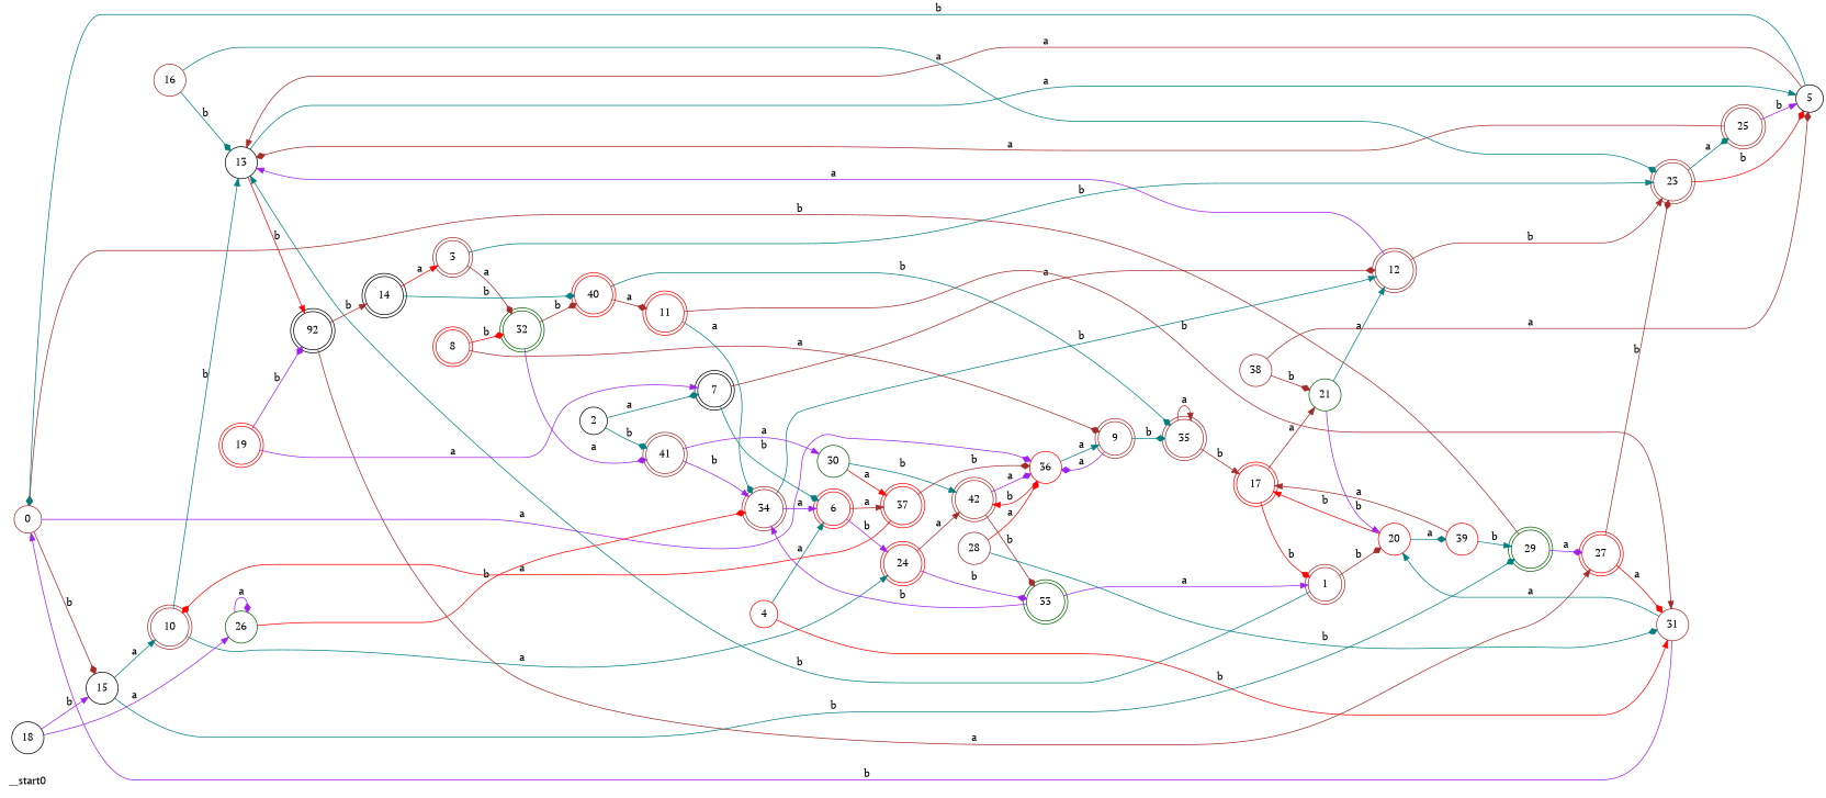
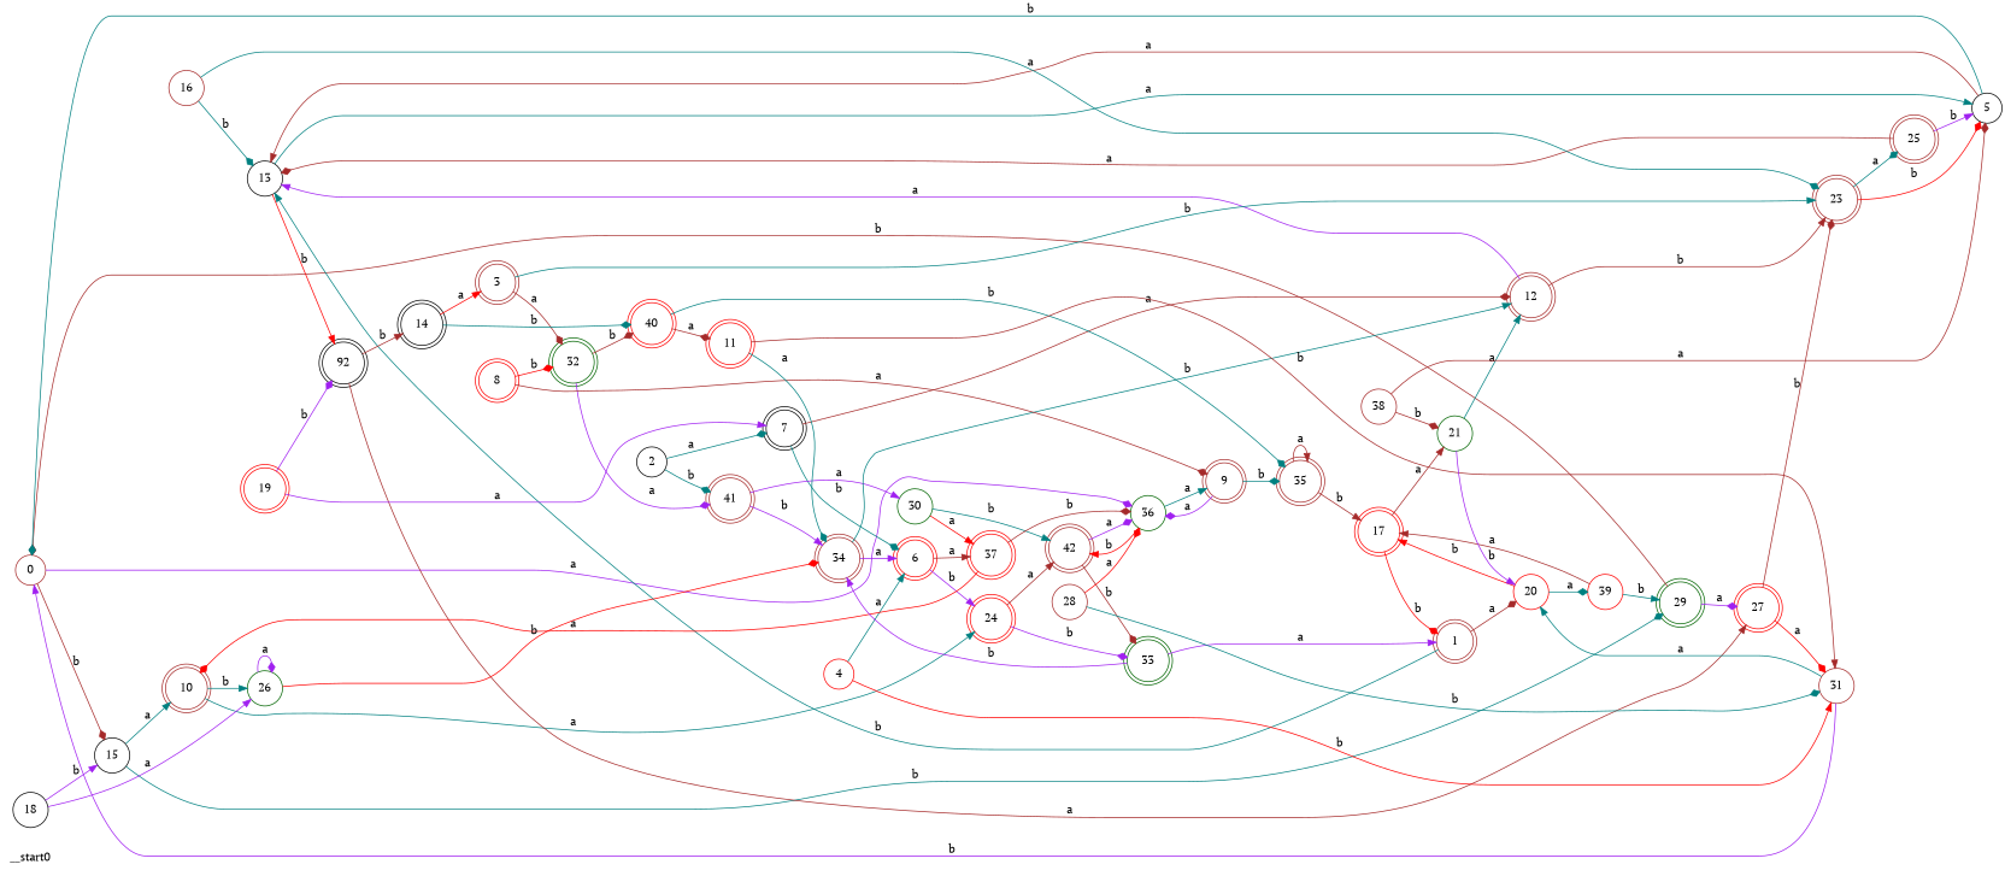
  digraph {
    fontname="PT Serif"
    rankdir=LR
    node [color=brown fontname="PT Serif" shape=doublecircle fillcolor=white style="rounded,filled"]
    edge [arrowhead=diamond color=teal fontname="PT Serif"]
    __start0 [color=darkgreen shape=none fillcolor="" style=""]
    n2 [label=0 shape=circle style=filled]
    n3 [color=black label=15 shape=circle style=filled]
-   n4 [color=red label=36 shape=circle style=filled]
+   n4 [color=darkgreen label=36 shape=circle style=filled]
    n5 [label=10]
    n6 [color=darkgreen label=29]
    n7 [label=9]
    n8 [label=42]
    n9 [label=1]
    n10 [color=black label=13 shape=circle style=filled]
    n11 [color=red label=20 shape=circle style=filled]
    n12 [color=black label=5 shape=circle style=filled]
    n13 [color=black label=92]
    n14 [color=red label=17]
    n15 [color=red label=39 shape=circle style=filled]
    n16 [color=black label=2 shape=circle style=filled]
    n17 [color=black label=7]
    n18 [label=41]
    n19 [color=red label=6]
    n20 [label=12]
    n21 [label=34]
    n22 [color=darkgreen label=30 shape=circle style=filled]
    n23 [label=3]
    n24 [label=23]
    n25 [color=darkgreen label=32]
    n26 [label=25]
    n27 [color=red label=40]
    n28 [color=red label=4 shape=circle style=filled]
    n29 [label=31 shape=circle style=filled]
    n30 [color=red label=24]
    n31 [color=red label=37]
    n32 [color=darkgreen label=33]
    n33 [color=red label=8]
    n34 [label=35]
    n35 [color=red label=11]
    n36 [color=black label=14]
    n37 [color=red label=27]
    n38 [label=16 shape=circle style=filled]
    n39 [color=darkgreen label=21 shape=circle style=filled]
    n40 [color=black label=18 shape=circle style=filled]
    n41 [color=darkgreen label=26 shape=circle style=filled]
    n42 [color=red label=19]
    n43 [label=28 shape=circle style=filled]
    n44 [label=38 shape=circle style=filled]
    n2 -> n3 [color=brown label=b]
    n2 -> n4 [color=purple label=a]
    n3 -> n5 [arrowhead=normal label=a]
    n3 -> n6 [label=b]
    n4 -> n7 [arrowhead=normal label=a]
    n4 -> n8 [arrowhead=normal color=red label=b]
-   n5 -> n10 [arrowhead=normal label=b]
+   n5 -> n41 [arrowhead=normal label=b]
    n5 -> n30 [arrowhead=normal label=a]
    n6 -> n2 [color=brown label=b]
    n6 -> n37 [color=purple label=a]
    n7 -> n4 [color=purple label=a]
    n7 -> n34 [label=b]
    n8 -> n4 [color=purple label=a]
    n8 -> n32 [color=brown label=b]
    n9 -> n10 [arrowhead=normal label=b]
-   n9 -> n11 [color=brown label=b]
+   n9 -> n11 [color=brown label=a]
    n10 -> n12 [arrowhead=normal label=a]
    n10 -> n13 [arrowhead=normal color=red label=b]
    n11 -> n14 [arrowhead=normal color=red label=b]
    n11 -> n15 [label=a]
    n12 -> n2 [label=b]
    n12 -> n10 [arrowhead=normal color=brown label=a]
    n13 -> n36 [arrowhead=normal color=brown label=b]
    n13 -> n37 [arrowhead=normal color=brown label=a]
    n14 -> n9 [color=red label=b]
    n14 -> n39 [arrowhead=normal color=brown label=a]
    n15 -> n6 [arrowhead=normal label=b]
    n15 -> n14 [arrowhead=normal color=brown label=a]
    n16 -> n17 [label=a]
    n16 -> n18 [label=b]
    n17 -> n19 [label=b]
    n17 -> n20 [color=brown label=a]
    n18 -> n21 [arrowhead=normal color=purple label=b]
    n18 -> n22 [arrowhead=normal color=purple label=a]
    n19 -> n30 [arrowhead=normal color=purple label=b]
    n19 -> n31 [arrowhead=normal color=brown label=a]
    n20 -> n10 [arrowhead=normal color=purple label=a]
    n20 -> n24 [arrowhead=normal color=brown label=b]
    n21 -> n19 [arrowhead=normal color=purple label=a]
    n21 -> n20 [arrowhead=normal label=b]
    n22 -> n8 [arrowhead=normal label=b]
    n22 -> n31 [arrowhead=normal color=red label=a]
    n23 -> n24 [arrowhead=normal label=b]
    n23 -> n25 [color=brown label=a]
    n24 -> n12 [color=red label=b]
    n24 -> n26 [label=a]
    n25 -> n18 [color=purple label=a]
    n25 -> n27 [color=brown label=b]
    n26 -> n10 [color=brown label=a]
    n26 -> n12 [arrowhead=normal color=purple label=b]
    n27 -> n34 [label=b]
    n27 -> n35 [color=brown label=a]
    n28 -> n19 [arrowhead=normal label=a]
    n28 -> n29 [arrowhead=normal color=red label=b]
    n29 -> n2 [arrowhead=normal color=purple label=b]
    n29 -> n11 [arrowhead=normal label=a]
    n30 -> n8 [arrowhead=normal color=brown label=a]
    n30 -> n32 [color=purple label=b]
    n31 -> n4 [color=brown label=b]
    n31 -> n5 [color=red label=a]
    n32 -> n9 [arrowhead=normal color=purple label=a]
    n32 -> n21 [arrowhead=normal color=purple label=b]
    n33 -> n7 [color=brown label=a]
    n33 -> n25 [color=red label=b]
    n34 -> n14 [arrowhead=normal color=brown label=b]
    n34 -> n34 [arrowhead=normal color=brown label=a]
    n35 -> n21 [label=a]
    n35 -> n29 [arrowhead=normal color=brown label=b]
    n36 -> n23 [arrowhead=normal color=red label=a]
    n36 -> n27 [label=b]
    n37 -> n24 [color=brown label=b]
    n37 -> n29 [color=red label=a]
    n38 -> n10 [label=b]
    n38 -> n24 [label=a]
    n39 -> n11 [arrowhead=normal color=purple label=b]
    n39 -> n20 [arrowhead=normal label=a]
    n40 -> n3 [arrowhead=normal color=purple label=b]
    n40 -> n41 [arrowhead=normal color=purple label=a]
    n41 -> n21 [color=red label=b]
    n41 -> n41 [color=purple label=a]
    n42 -> n13 [color=purple label=b]
    n42 -> n17 [arrowhead=normal color=purple label=a]
    n43 -> n4 [color=red label=a]
    n43 -> n29 [label=b]
    n44 -> n12 [color=brown label=a]
    n44 -> n39 [color=brown label=b]
  }
